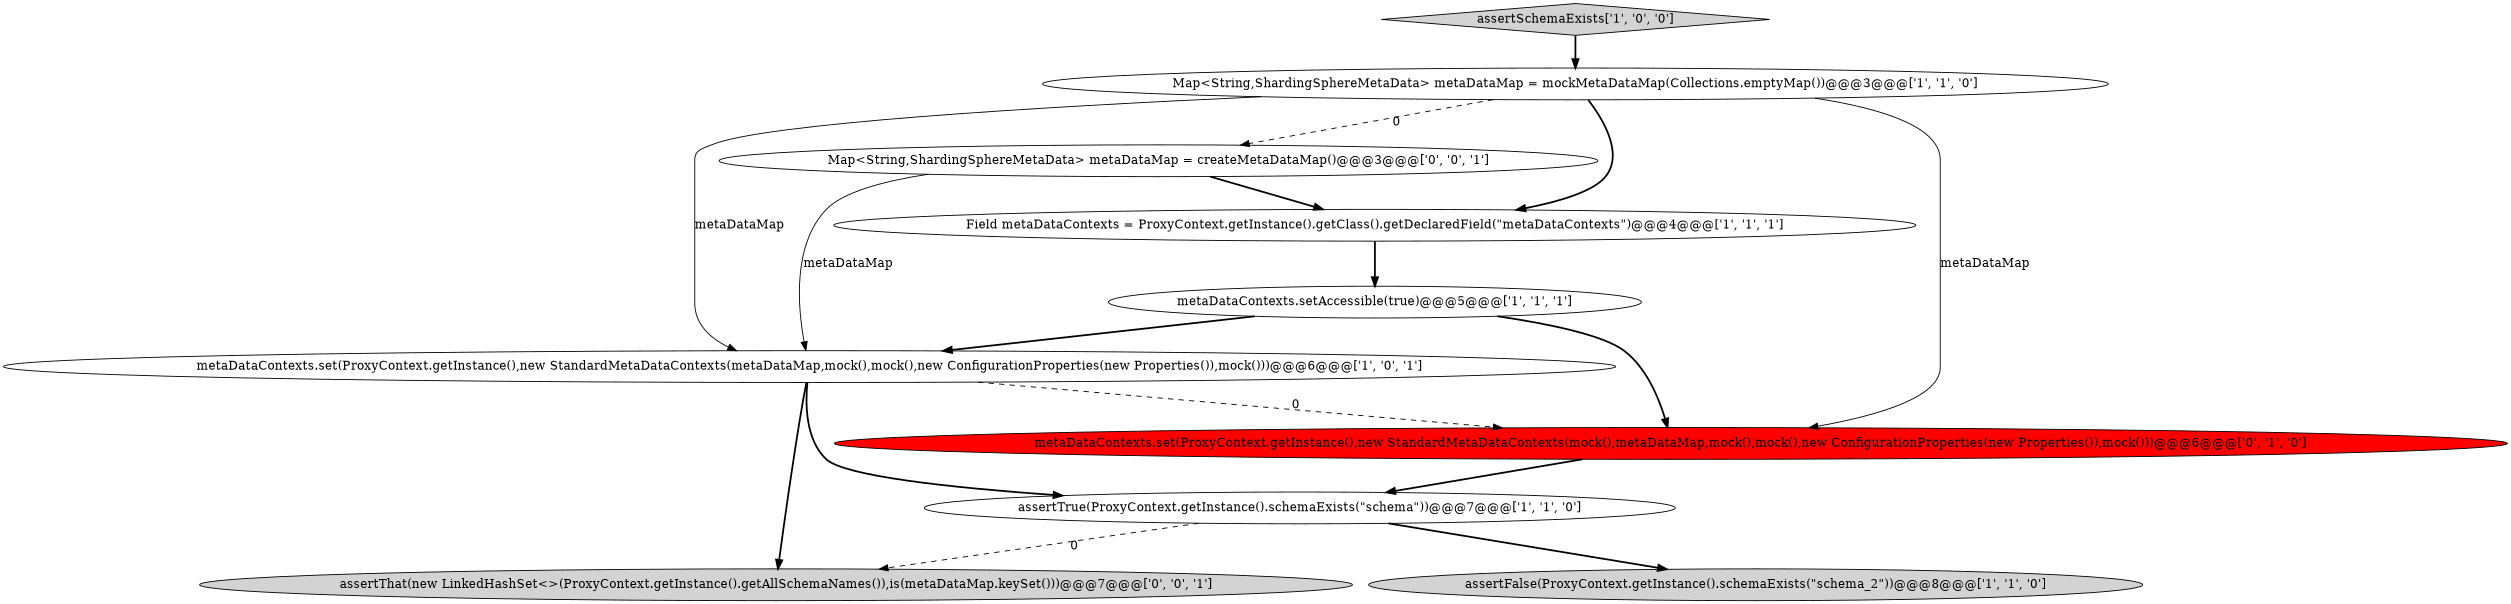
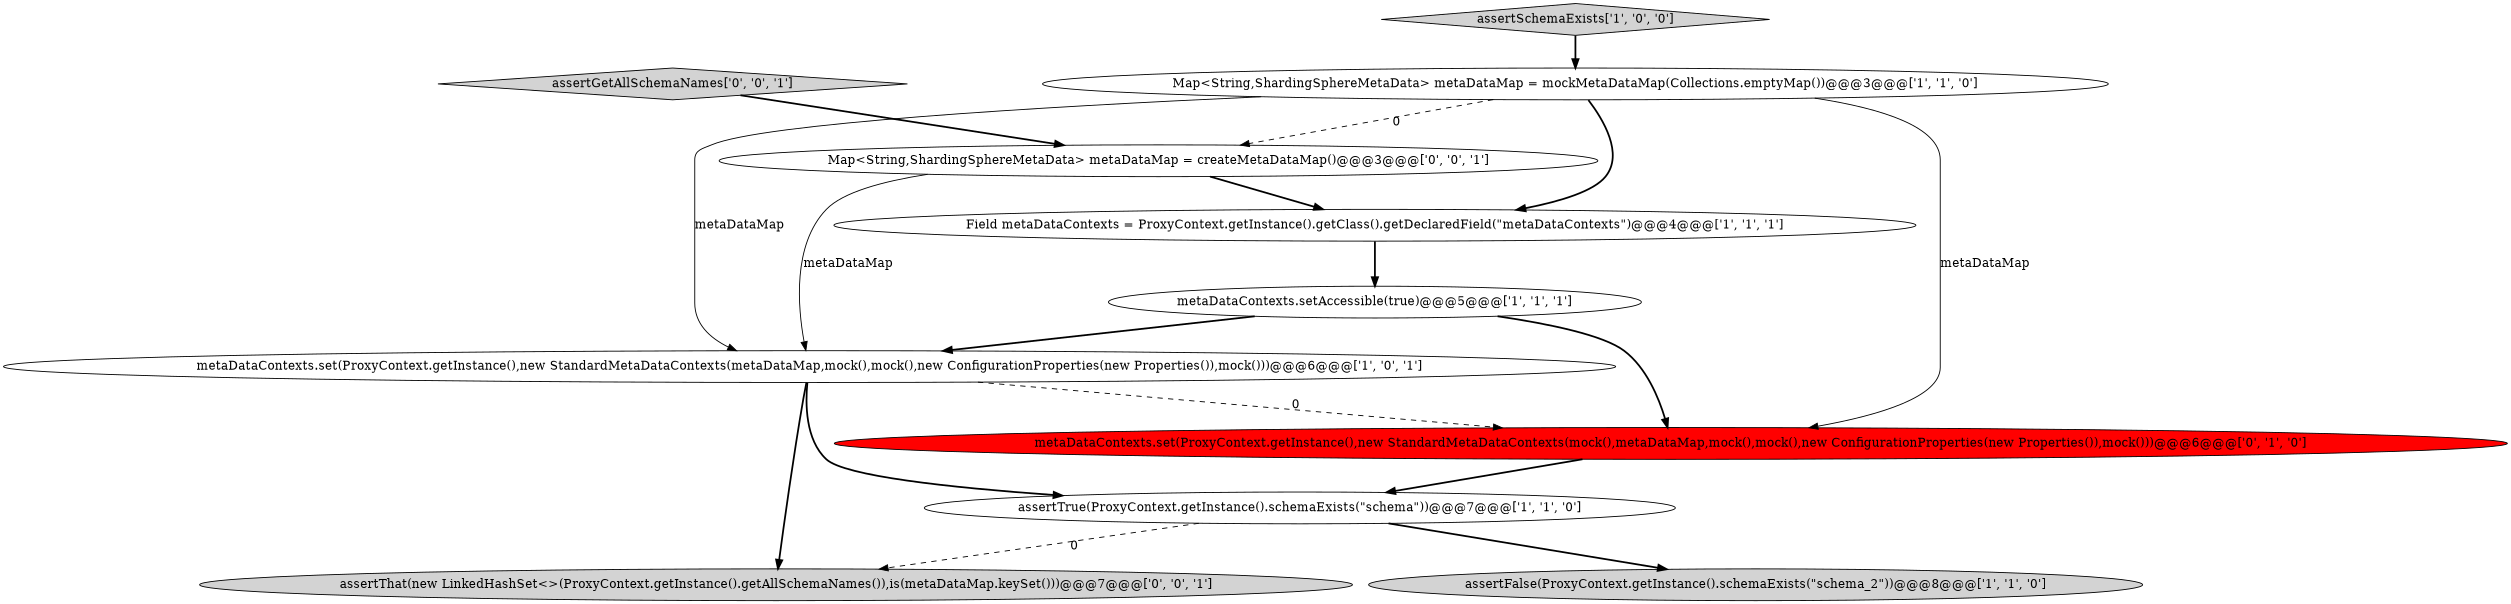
  digraph {
    node [fillcolor=white shape=ellipse style=filled]
    edge [style=bold]
    n1 [label="metaDataContexts.set(ProxyContext.getInstance(),new StandardMetaDataContexts(metaDataMap,mock(),mock(),new ConfigurationProperties(new Properties()),mock()))@@@6@@@['1', '0', '1']"]
    n2 [fillcolor=red label="metaDataContexts.set(ProxyContext.getInstance(),new StandardMetaDataContexts(mock(),metaDataMap,mock(),mock(),new ConfigurationProperties(new Properties()),mock()))@@@6@@@['0', '1', '0']"]
    n3 [label="assertTrue(ProxyContext.getInstance().schemaExists(\"schema\"))@@@7@@@['1', '1', '0']"]
    n4 [fillcolor=lightgray label="assertThat(new LinkedHashSet<>(ProxyContext.getInstance().getAllSchemaNames()),is(metaDataMap.keySet()))@@@7@@@['0', '0', '1']"]
    n5 [fillcolor=lightgray label="assertFalse(ProxyContext.getInstance().schemaExists(\"schema_2\"))@@@8@@@['1', '1', '0']"]
    n6 [label="Map<String,ShardingSphereMetaData> metaDataMap = createMetaDataMap()@@@3@@@['0', '0', '1']"]
    n7 [label="Field metaDataContexts = ProxyContext.getInstance().getClass().getDeclaredField(\"metaDataContexts\")@@@4@@@['1', '1', '1']"]
    n8 [label="metaDataContexts.setAccessible(true)@@@5@@@['1', '1', '1']"]
    n9 [label="Map<String,ShardingSphereMetaData> metaDataMap = mockMetaDataMap(Collections.emptyMap())@@@3@@@['1', '1', '0']"]
+   n10 [fillcolor=lightgray label="assertGetAllSchemaNames['0', '0', '1']" shape=diamond]
    n11 [fillcolor=lightgray label="assertSchemaExists['1', '0', '0']" shape=diamond]
    n1 -> n2 [label=0 style=dashed]
    n1 -> n3
    n1 -> n4
    n2 -> n3
    n3 -> n4 [label=0 style=dashed]
    n3 -> n5
    n6 -> n1 [label=metaDataMap style=solid]
    n6 -> n7
    n7 -> n8
    n8 -> n1
    n8 -> n2
    n9 -> n1 [label=metaDataMap style=solid]
    n9 -> n2 [label=metaDataMap style=solid]
    n9 -> n6 [label=0 style=dashed]
    n9 -> n7
+   n10 -> n6
    n11 -> n9
  }
